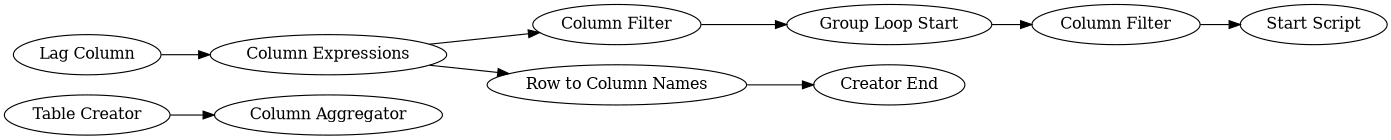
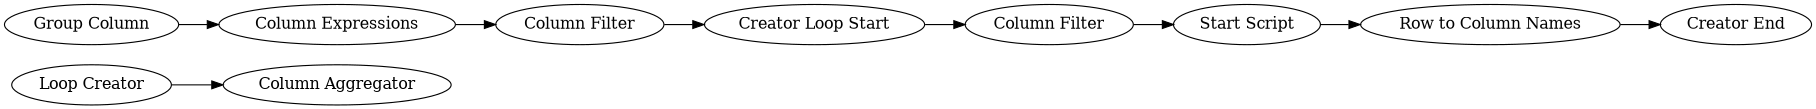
  digraph {
    rankdir=LR
-   n1 [label="Table Creator"]
+   n1 [label="Loop Creator"]
    n2 [label="Column Aggregator"]
-   n3 [label="Lag Column"]
+   n3 [label="Group Column"]
    n4 [label="Column Expressions"]
    n5 [label="Column Filter"]
    n6 [label="Row to Column Names"]
    n7 [label="Creator End"]
    n8 [label="Start Script"]
-   n9 [label="Group Loop Start"]
+   n9 [label="Creator Loop Start"]
    n10 [label="Column Filter"]
    n1 -> n2
    n3 -> n4
    n4 -> n5
    n5 -> n9
    n6 -> n7
-   n4 -> n6
+   n8 -> n6
    n9 -> n10
    n10 -> n8
  }
